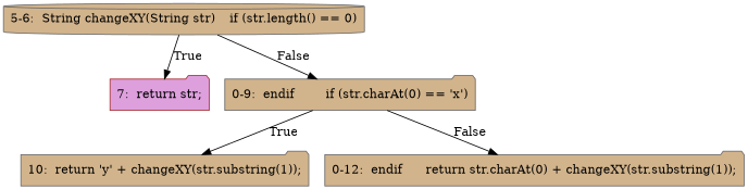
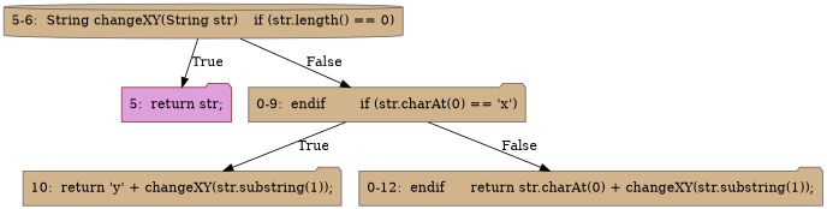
  digraph {
    node [style=filled fillcolor=tan color=gray40 shape=folder]
    n1 [label="5-6:  String changeXY(String str)	if (str.length() == 0)" shape=cylinder]
-   n2 [label="7:  return str;" fillcolor=plum color=brown]
+   n2 [label="5:  return str;" fillcolor=plum color=brown]
    n3 [label="0-9:  endif	if (str.charAt(0) == 'x')"]
    n4 [label="10:  return 'y' + changeXY(str.substring(1));"]
    n5 [label="0-12:  endif	return str.charAt(0) + changeXY(str.substring(1));"]
    n1 -> n2 [label=True]
    n1 -> n3 [label=False]
    n3 -> n4 [label=True]
    n3 -> n5 [label=False]
  }
